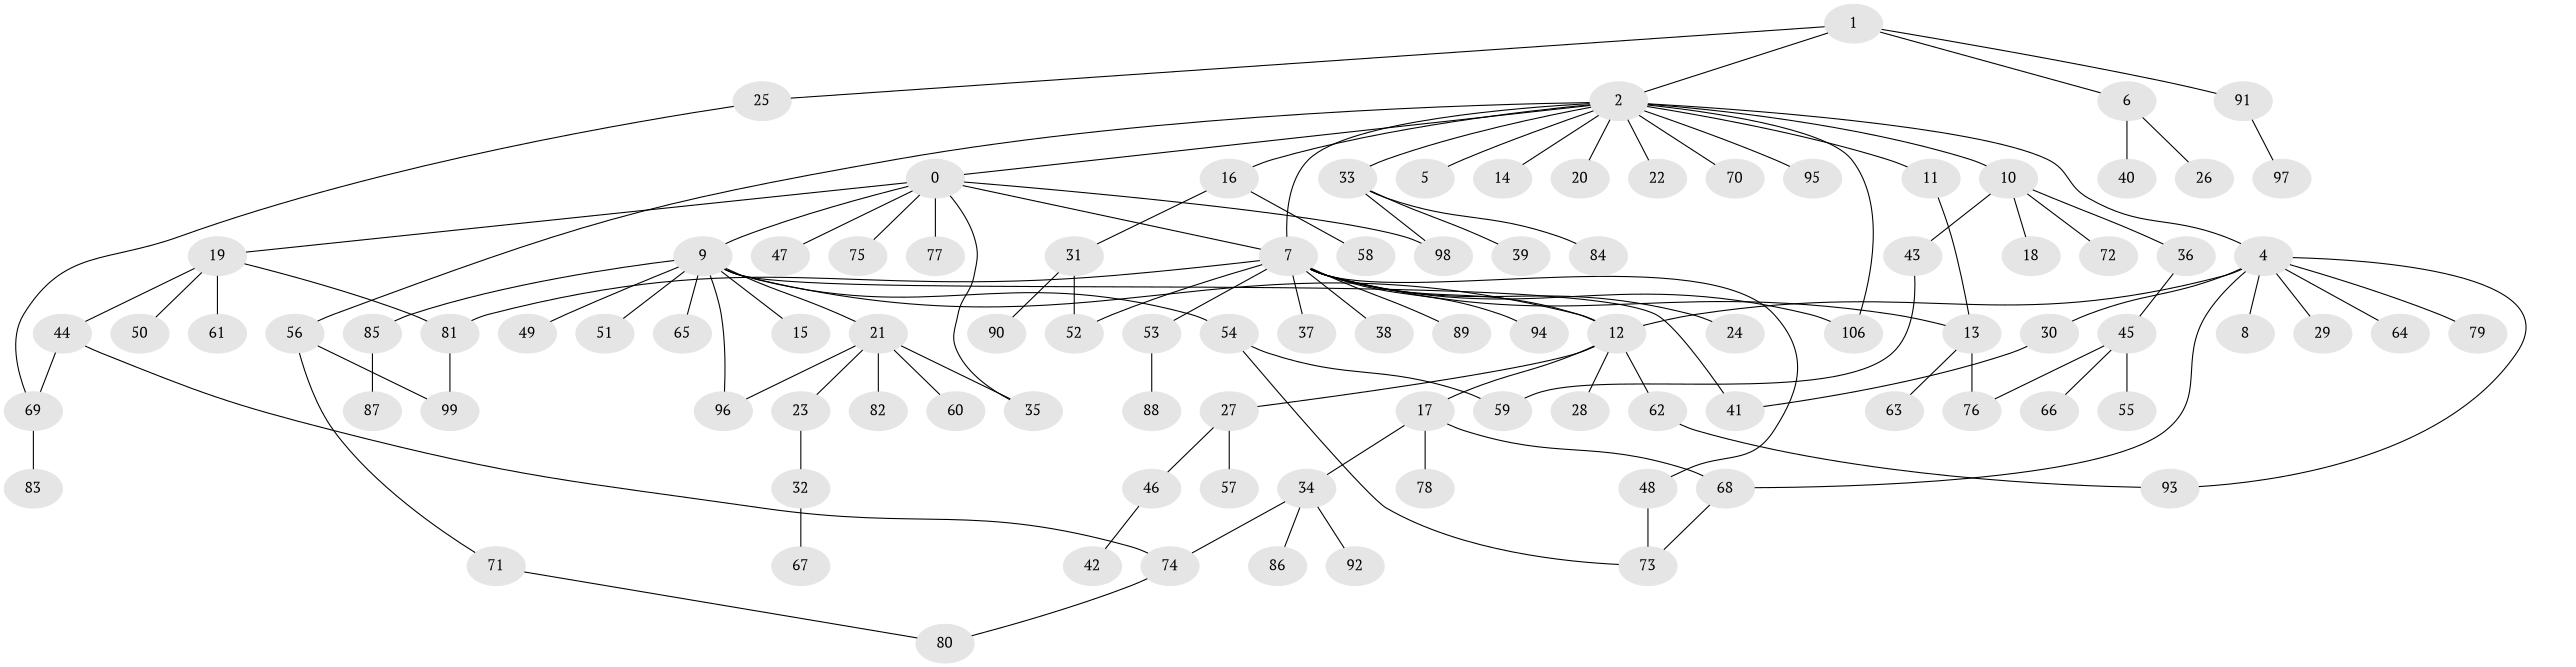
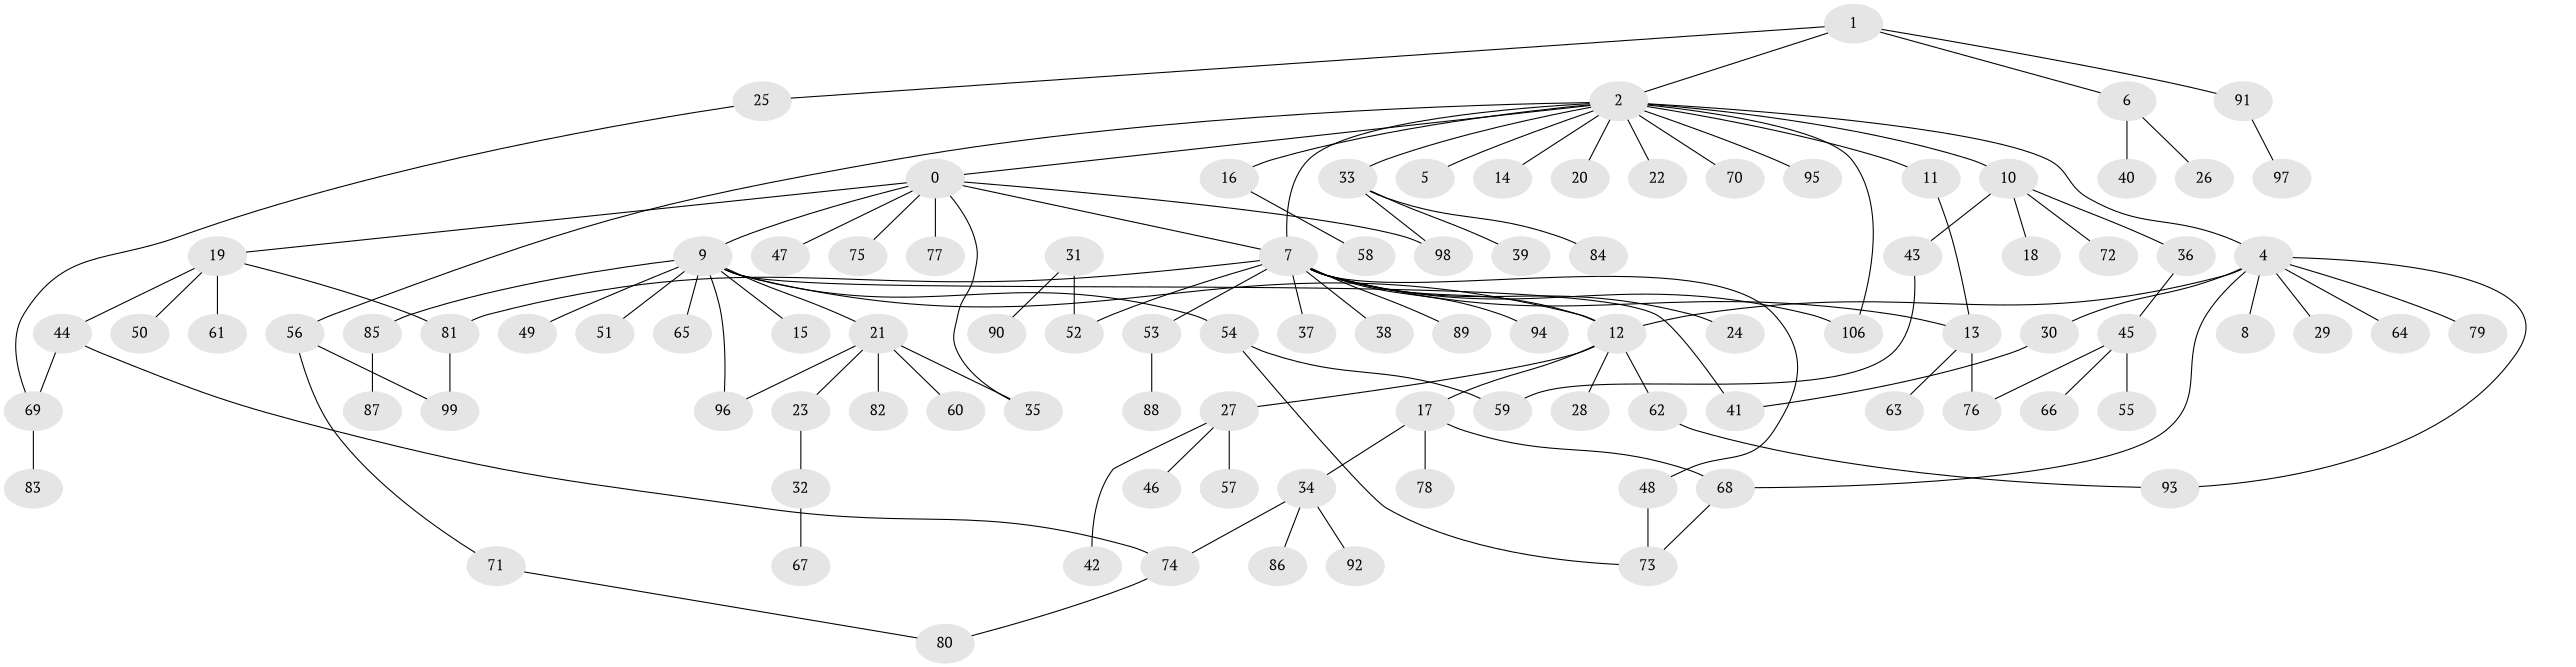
  graph {
    fontname="PT Serif"
    node [color=gray90 fontname="PT Serif" style=filled]
    edge [fontname="PT Serif"]
    1
    2
    6
    25
    91
    n6 [label=0]
    4
    5
    7
    10
    11
    14
    16
    20
    22
    33
    56
    70
    95
    n20 [label=106]
    26
    40
    69
    97
    9
    19
    35
    47
    75
    77
    98
    8
    12
    29
    30
    64
    68
    79
    93
    13
    24
    37
    38
    48
    52
    53
    81
    89
    94
    18
    36
    43
    72
    31
    58
    39
    84
    71
    99
    15
    21
    41
    49
    51
    54
    65
    85
    96
    44
    50
    61
    17
    27
    28
    62
    73
    63
    76
    88
    23
    60
    82
    59
    87
    45
    34
    78
    42
    46
    57
    90
    74
    86
    92
    32
    67
    83
    80
    55
    66
    1 -- 2
    1 -- 6
    1 -- 25
    1 -- 91
    2 -- n6
    2 -- 4
    2 -- 5
    2 -- 7
    2 -- 10
    2 -- 11
    2 -- 14
    2 -- 16
    2 -- 20
    2 -- 22
    2 -- 33
    2 -- 56
    2 -- 70
    2 -- 95
    2 -- n20
    6 -- 26
    6 -- 40
    25 -- 69
    91 -- 97
    n6 -- 7
    n6 -- 9
    n6 -- 19
    n6 -- 35
    n6 -- 47
    n6 -- 75
    n6 -- 77
    n6 -- 98
    4 -- 8
    4 -- 12
    4 -- 29
    4 -- 30
    4 -- 64
    4 -- 68
    4 -- 79
    4 -- 93
    7 -- n20
    7 -- 12
    7 -- 13
    7 -- 24
    7 -- 37
    7 -- 38
    7 -- 48
    7 -- 52
    7 -- 53
    7 -- 81
    7 -- 89
    7 -- 94
    10 -- 18
    10 -- 36
    10 -- 43
    10 -- 72
    11 -- 13
-   16 -- 31
    16 -- 58
    33 -- 98
    33 -- 39
    33 -- 84
    56 -- 71
    56 -- 99
    69 -- 83
    9 -- 12
    9 -- 15
    9 -- 21
    9 -- 41
    9 -- 49
    9 -- 51
    9 -- 54
    9 -- 65
    9 -- 85
    9 -- 96
    19 -- 81
    19 -- 44
    19 -- 50
    19 -- 61
    12 -- 17
    12 -- 27
    12 -- 28
    12 -- 62
    30 -- 41
    68 -- 73
    13 -- 63
    13 -- 76
    48 -- 73
    53 -- 88
    81 -- 99
    36 -- 45
    43 -- 59
    31 -- 52
    31 -- 90
    71 -- 80
    21 -- 35
    21 -- 96
    21 -- 23
    21 -- 60
    21 -- 82
    54 -- 73
    54 -- 59
    85 -- 87
    44 -- 69
    44 -- 74
    17 -- 68
    17 -- 34
    17 -- 78
-   46 -- 42
+   27 -- 42
    27 -- 46
    27 -- 57
    62 -- 93
    23 -- 32
    45 -- 76
    45 -- 55
    45 -- 66
    34 -- 74
    34 -- 86
    34 -- 92
    74 -- 80
    32 -- 67
  }
